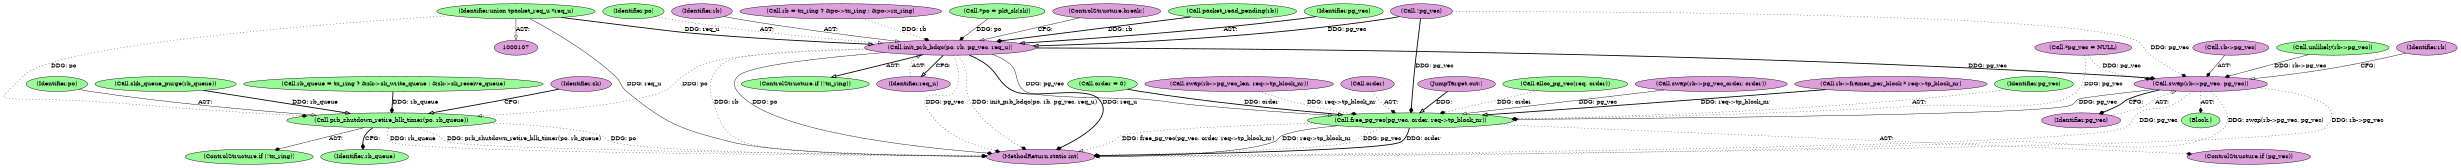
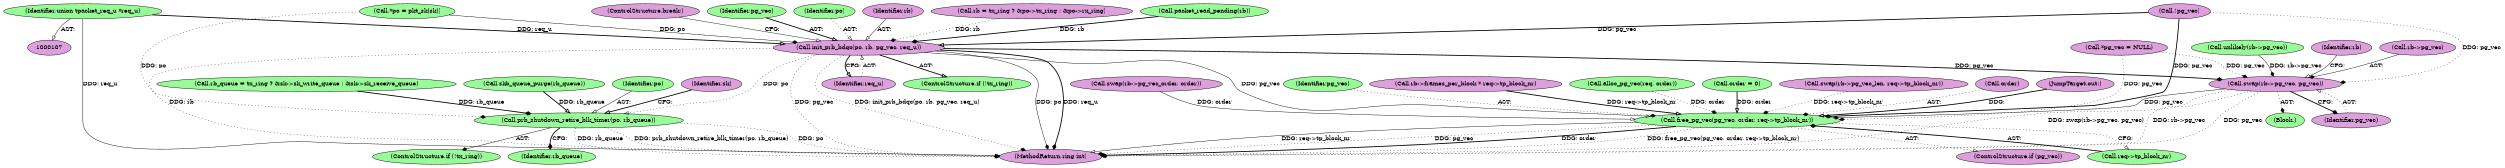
  digraph {
    node [fillcolor=plum style=filled]
    edge [arrowhead=onormal style=dotted]
    n1 [fillcolor=palegreen label="(Identifier,union tpacket_req_u *req_u)"]
    n2 [label="(Call,init_prb_bdqc(po, rb, pg_vec, req_u))"]
-   n3 [label="(MethodReturn,static int)"]
+   n3 [label="(MethodReturn,ring int)"]
    1000107
    n5 [label="(Call,swap(rb->pg_vec, pg_vec))"]
    n6 [fillcolor=palegreen label="(Call,free_pg_vec(pg_vec, order, req->tp_block_nr))"]
    n7 [fillcolor=palegreen label="(Call,prb_shutdown_retire_blk_timer(po, rb_queue))"]
    n8 [label="(Identifier,req_u)"]
    n9 [fillcolor=palegreen label="(ControlStructure,if (!tx_ring))"]
    n10 [fillcolor=palegreen label="(Block,)"]
    n11 [label="(Identifier,pg_vec)"]
    n12 [label="(ControlStructure,if (pg_vec))"]
+   n13 [fillcolor=palegreen label="(Call,req->tp_block_nr)"]
    n14 [fillcolor=palegreen label="(Identifier,rb_queue)"]
    n15 [fillcolor=palegreen label="(ControlStructure,if (!tx_ring))"]
    n16 [fillcolor=palegreen label="(Identifier,po)"]
    n17 [fillcolor=palegreen label="(Call,packet_read_pending(rb))"]
    n18 [fillcolor=palegreen label="(Identifier,pg_vec)"]
    n19 [label="(JumpTarget,out:)"]
    n20 [label="(Call,rb->frames_per_block * req->tp_block_nr)"]
    n21 [fillcolor=palegreen label="(Identifier,po)"]
    n22 [label="(Identifier,rb)"]
    n23 [label="(Call,rb = tx_ring ? &po->tx_ring : &po->rx_ring)"]
    n24 [fillcolor=palegreen label="(Call,unlikely(rb->pg_vec))"]
    n25 [label="(Call,!pg_vec)"]
    n26 [fillcolor=palegreen label="(Call,*po = pkt_sk(sk))"]
    n27 [label="(Identifier,sk)"]
    n28 [fillcolor=palegreen label="(Call,alloc_pg_vec(req, order))"]
    n29 [fillcolor=palegreen label="(Call,rb_queue = tx_ring ? &sk->sk_write_queue : &sk->sk_receive_queue)"]
    n30 [label="(Identifier,rb)"]
    n31 [label="(ControlStructure,break;)"]
    n32 [fillcolor=palegreen label="(Call,order = 0)"]
    n33 [label="(Call,swap(rb->pg_vec_len, req->tp_block_nr))"]
    n34 [label="(Call,order)"]
    n35 [label="(Call,rb->pg_vec)"]
    n36 [label="(Call,*pg_vec = NULL)"]
    n37 [label="(Call,swap(rb->pg_vec_order, order))"]
    n38 [fillcolor=palegreen label="(Identifier,pg_vec)"]
    n39 [fillcolor=palegreen label="(Call,skb_queue_purge(rb_queue))"]
    n1 -> n2 [label="DDG: req_u" style=bold]
    n1 -> n3 [label="DDG: req_u" style=solid]
    n1 -> 1000107 [label="AST: " style=solid]
    n2 -> n3 [arrowhead=diamond label="DDG: req_u" style=bold]
    n2 -> n3 [label="DDG: rb"]
    n2 -> n3 [arrowhead=diamond label="DDG: po" style=solid]
    n2 -> n3 [arrowhead=diamond label="DDG: pg_vec"]
    n2 -> n3 [arrowhead=diamond label="DDG: init_prb_bdqc(po, rb, pg_vec, req_u)"]
    n2 -> n5 [arrowhead=diamond label="DDG: pg_vec" style=bold]
    n2 -> n6 [label="DDG: pg_vec" style=solid]
    n2 -> n7 [label="DDG: po"]
    n2 -> n8 [label="CFG: " style=bold]
    n2 -> n9 [label="AST: " style=bold]
    n5 -> n3 [arrowhead=diamond label="DDG: pg_vec"]
    n5 -> n3 [label="DDG: swap(rb->pg_vec, pg_vec)"]
    n5 -> n3 [label="DDG: rb->pg_vec"]
    n5 -> n6 [arrowhead=diamond label="DDG: pg_vec" style=solid]
    n5 -> n10 [arrowhead=diamond label="AST: "]
    n5 -> n11 [arrowhead=diamond label="CFG: " style=bold]
    n6 -> n3 [arrowhead=diamond label="DDG: pg_vec"]
    n6 -> n3 [arrowhead=diamond label="DDG: order" style=bold]
    n6 -> n3 [label="DDG: free_pg_vec(pg_vec, order, req->tp_block_nr)"]
    n6 -> n3 [label="DDG: req->tp_block_nr" style=solid]
-   n6 -> n12 [arrowhead=diamond label="AST: "]
+   n6 -> n12 [label="AST: "]
+   n6 -> n13 [label="CFG: "]
    n7 -> n3 [label="DDG: prb_shutdown_retire_blk_timer(po, rb_queue)"]
    n7 -> n3 [arrowhead=diamond label="DDG: po"]
    n7 -> n3 [label="DDG: rb_queue"]
    n7 -> n14 [arrowhead=diamond label="CFG: " style=bold]
    n7 -> n15 [arrowhead=diamond label="AST: " style=solid]
    n8 -> n2 [label="AST: "]
    n11 -> n5 [label="AST: "]
+   n13 -> n6 [arrowhead=diamond label="AST: " style=bold]
    n16 -> n7 [label="AST: " style=solid]
    n17 -> n2 [arrowhead=diamond label="DDG: rb" style=bold]
    n18 -> n2 [label="AST: " style=bold]
    n19 -> n6 [label="DDG: " style=bold]
    n20 -> n6 [label="DDG: req->tp_block_nr" style=bold]
    n21 -> n2 [label="AST: "]
    n22 -> n2 [label="AST: " style=solid]
    n23 -> n2 [arrowhead=diamond label="DDG: rb"]
    n24 -> n5 [arrowhead=diamond label="DDG: rb->pg_vec" style=solid]
    n25 -> n2 [label="DDG: pg_vec" style=bold]
    n25 -> n5 [arrowhead=diamond label="DDG: pg_vec"]
    n25 -> n6 [arrowhead=diamond label="DDG: pg_vec" style=bold]
    n26 -> n2 [arrowhead=diamond label="DDG: po" style=solid]
-   n1 -> n7 [arrowhead=diamond label="DDG: po"]
+   n26 -> n7 [arrowhead=diamond label="DDG: po"]
    n27 -> n7 [label="CFG: " style=bold]
    n28 -> n6 [arrowhead=diamond label="DDG: order"]
    n29 -> n7 [arrowhead=diamond label="DDG: rb_queue" style=bold]
    n30 -> n5 [label="CFG: " style=solid]
    n31 -> n2 [label="CFG: " style=solid]
    n32 -> n6 [label="DDG: order" style=bold]
    n33 -> n6 [arrowhead=diamond label="DDG: req->tp_block_nr"]
    n34 -> n6 [arrowhead=diamond label="AST: "]
    n35 -> n5 [arrowhead=diamond label="AST: " style=solid]
    n36 -> n5 [arrowhead=diamond label="DDG: pg_vec"]
    n36 -> n6 [arrowhead=diamond label="DDG: pg_vec"]
-   n37 -> n6 [label="DDG: pg_vec" style=solid]
+   n37 -> n6 [label="DDG: order" style=solid]
    n38 -> n6 [arrowhead=diamond label="AST: "]
    n39 -> n7 [label="DDG: rb_queue" style=bold]
  }
